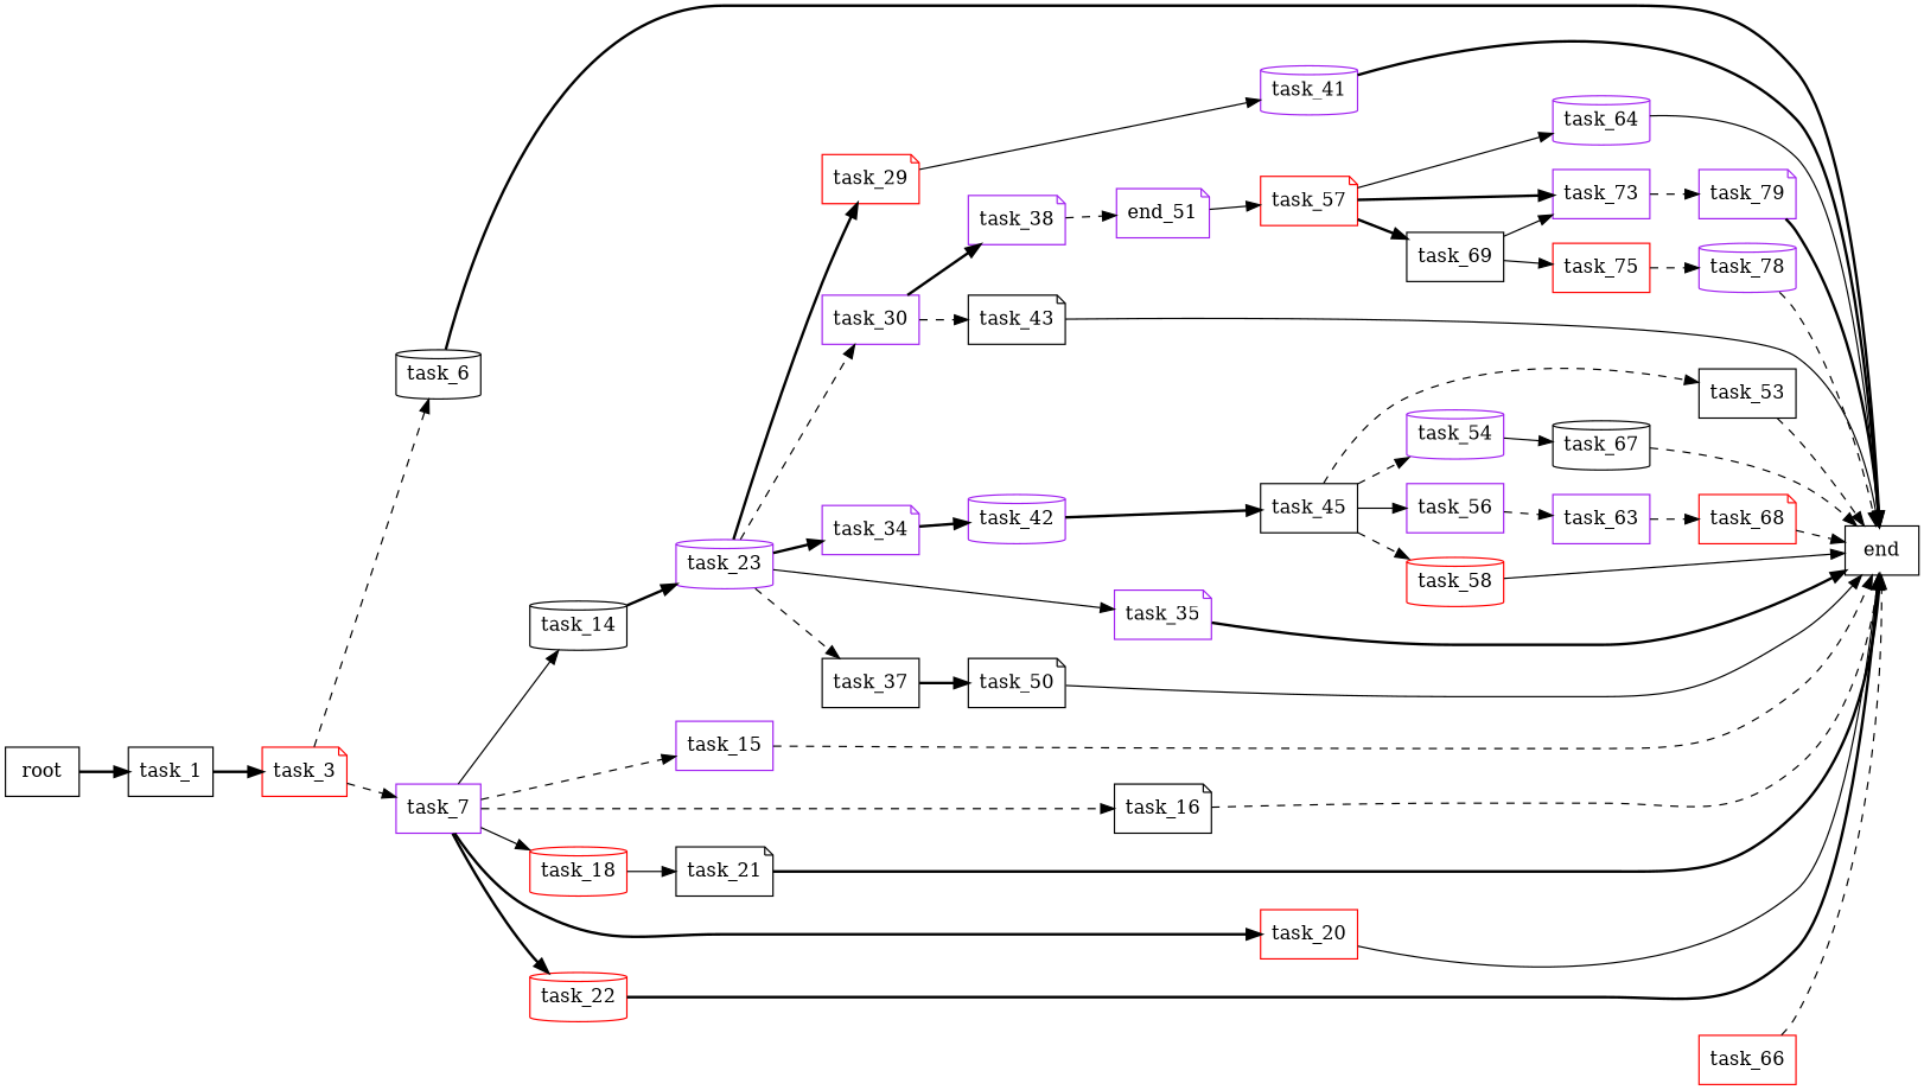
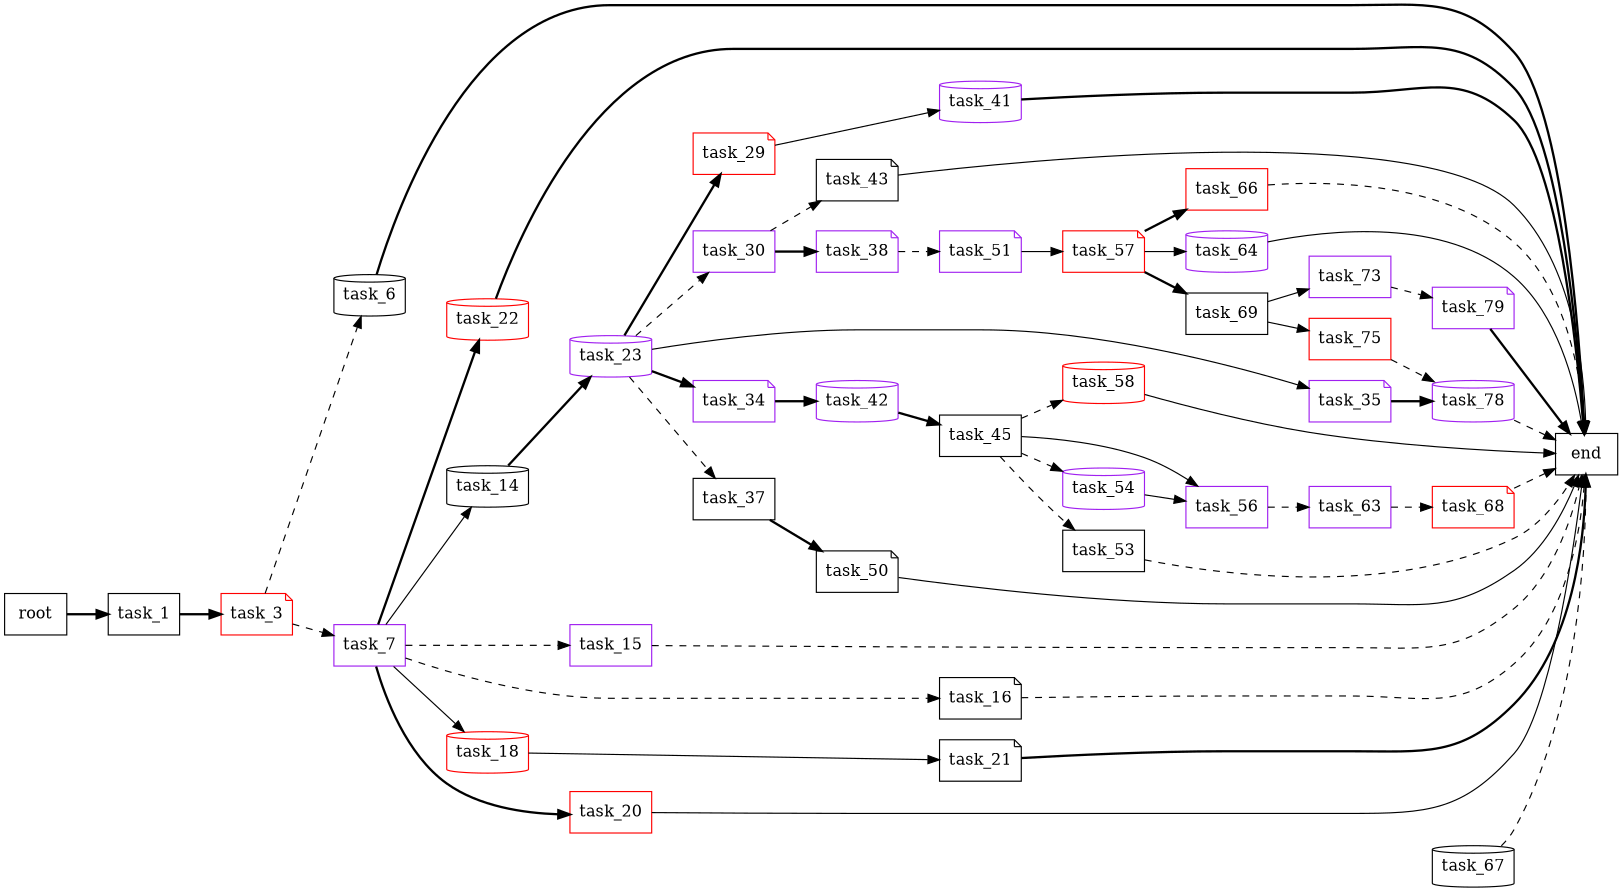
  digraph {
    rankdir=LR
    node [color=purple shape=box]
    edge [style=dashed]
    root [color=black]
    task_1 [color=black]
    task_3 [color=red shape=note]
    task_6 [color=black shape=cylinder]
    task_7
    end [color=black]
    task_14 [color=black shape=cylinder]
    task_15
    task_16 [color=black shape=note]
    task_18 [color=red shape=cylinder]
    task_20 [color=red]
    task_22 [color=red shape=cylinder]
    task_23 [shape=cylinder]
    task_21 [color=black shape=note]
    task_29 [color=red shape=note]
    task_30
    task_34 [shape=note]
    task_35 [shape=note]
    task_37 [color=black]
    task_41 [shape=cylinder]
    task_38 [shape=note]
    task_43 [color=black shape=note]
    task_42 [shape=cylinder]
    task_50 [color=black shape=note]
-   task_51 [shape=note label=end_51]
+   task_51 [shape=note]
    task_45 [color=black]
    task_57 [color=red shape=note]
    task_53 [color=black]
    task_54 [shape=cylinder]
    task_56
    task_58 [color=red shape=cylinder]
    task_67 [color=black shape=cylinder]
    task_63
    task_64 [shape=cylinder]
    task_66 [color=red]
    task_69 [color=black]
    task_68 [color=red shape=note]
    task_73
    task_75 [color=red]
    task_79 [shape=note]
    task_78 [shape=cylinder]
    root -> task_1 [style=bold]
    task_1 -> task_3 [style=bold]
    task_3 -> task_6
    task_3 -> task_7
    task_6 -> end [style=bold]
    task_7 -> task_14 [style=solid]
    task_7 -> task_15
    task_7 -> task_16
    task_7 -> task_18 [style=solid]
    task_7 -> task_20 [style=bold]
    task_7 -> task_22 [style=bold]
    task_14 -> task_23 [style=bold]
    task_15 -> end
    task_16 -> end
    task_18 -> task_21 [style=solid]
    task_20 -> end [style=solid]
    task_22 -> end [style=bold]
    task_23 -> task_29 [style=bold]
    task_23 -> task_30
    task_23 -> task_34 [style=bold]
    task_23 -> task_35 [style=solid]
    task_23 -> task_37
    task_21 -> end [style=bold]
    task_29 -> task_41 [style=solid]
    task_30 -> task_38 [style=bold]
    task_30 -> task_43
    task_34 -> task_42 [style=bold]
-   task_35 -> end [style=bold]
+   task_35 -> task_78 [style=bold]
    task_37 -> task_50 [style=bold]
    task_41 -> end [style=bold]
    task_38 -> task_51
    task_43 -> end [style=solid]
    task_42 -> task_45 [style=bold]
    task_50 -> end [style=solid]
    task_51 -> task_57 [style=solid]
    task_45 -> task_53
    task_45 -> task_54
    task_45 -> task_56 [style=solid]
    task_45 -> task_58
    task_57 -> task_64 [style=solid]
-   task_57 -> task_73 [style=bold]
+   task_57 -> task_66 [style=bold]
    task_57 -> task_69 [style=bold]
    task_53 -> end
-   task_54 -> task_67 [style=solid]
+   task_54 -> task_56 [style=solid]
    task_56 -> task_63
    task_58 -> end [style=solid]
    task_67 -> end
    task_63 -> task_68
    task_64 -> end [style=solid]
    task_66 -> end
    task_69 -> task_73 [style=solid]
    task_69 -> task_75 [style=solid]
    task_68 -> end
    task_73 -> task_79
    task_75 -> task_78
    task_79 -> end [style=bold]
    task_78 -> end
  }
